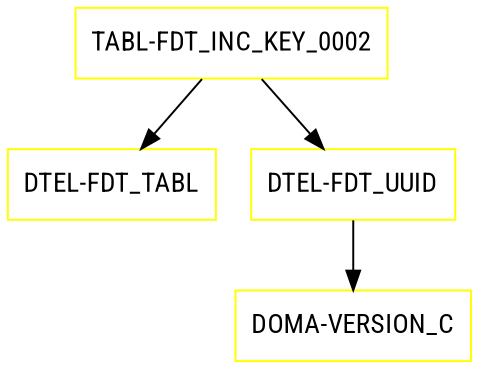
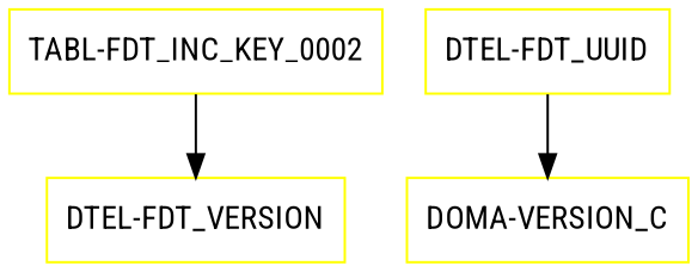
  digraph {
    fontname="Roboto Condensed"
    node [color=yellow fontname="Roboto Condensed" shape=box]
    edge [fontname="Roboto Condensed"]
    "TABL-FDT_INC_KEY_0002"
-   "DTEL-FDT_VERSION" [label="DTEL-FDT_TABL"]
+   "DTEL-FDT_VERSION"
    "DTEL-FDT_UUID"
    n4 [label="DOMA-VERSION_C"]
    "TABL-FDT_INC_KEY_0002" -> "DTEL-FDT_VERSION"
-   "TABL-FDT_INC_KEY_0002" -> "DTEL-FDT_UUID"
    "DTEL-FDT_UUID" -> n4
  }
